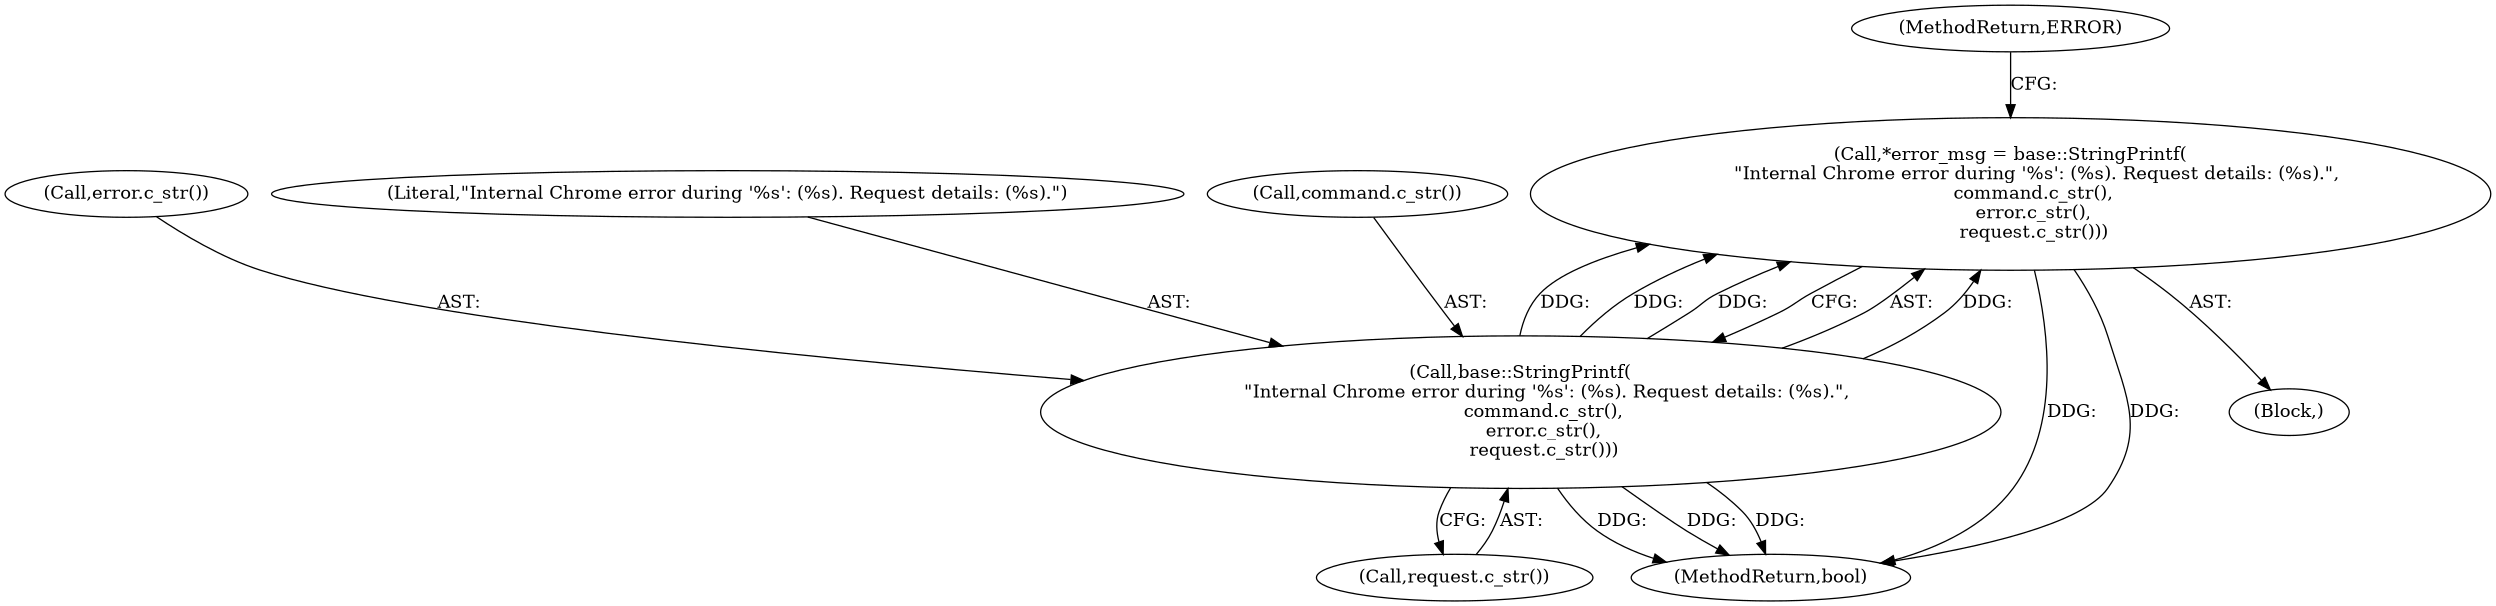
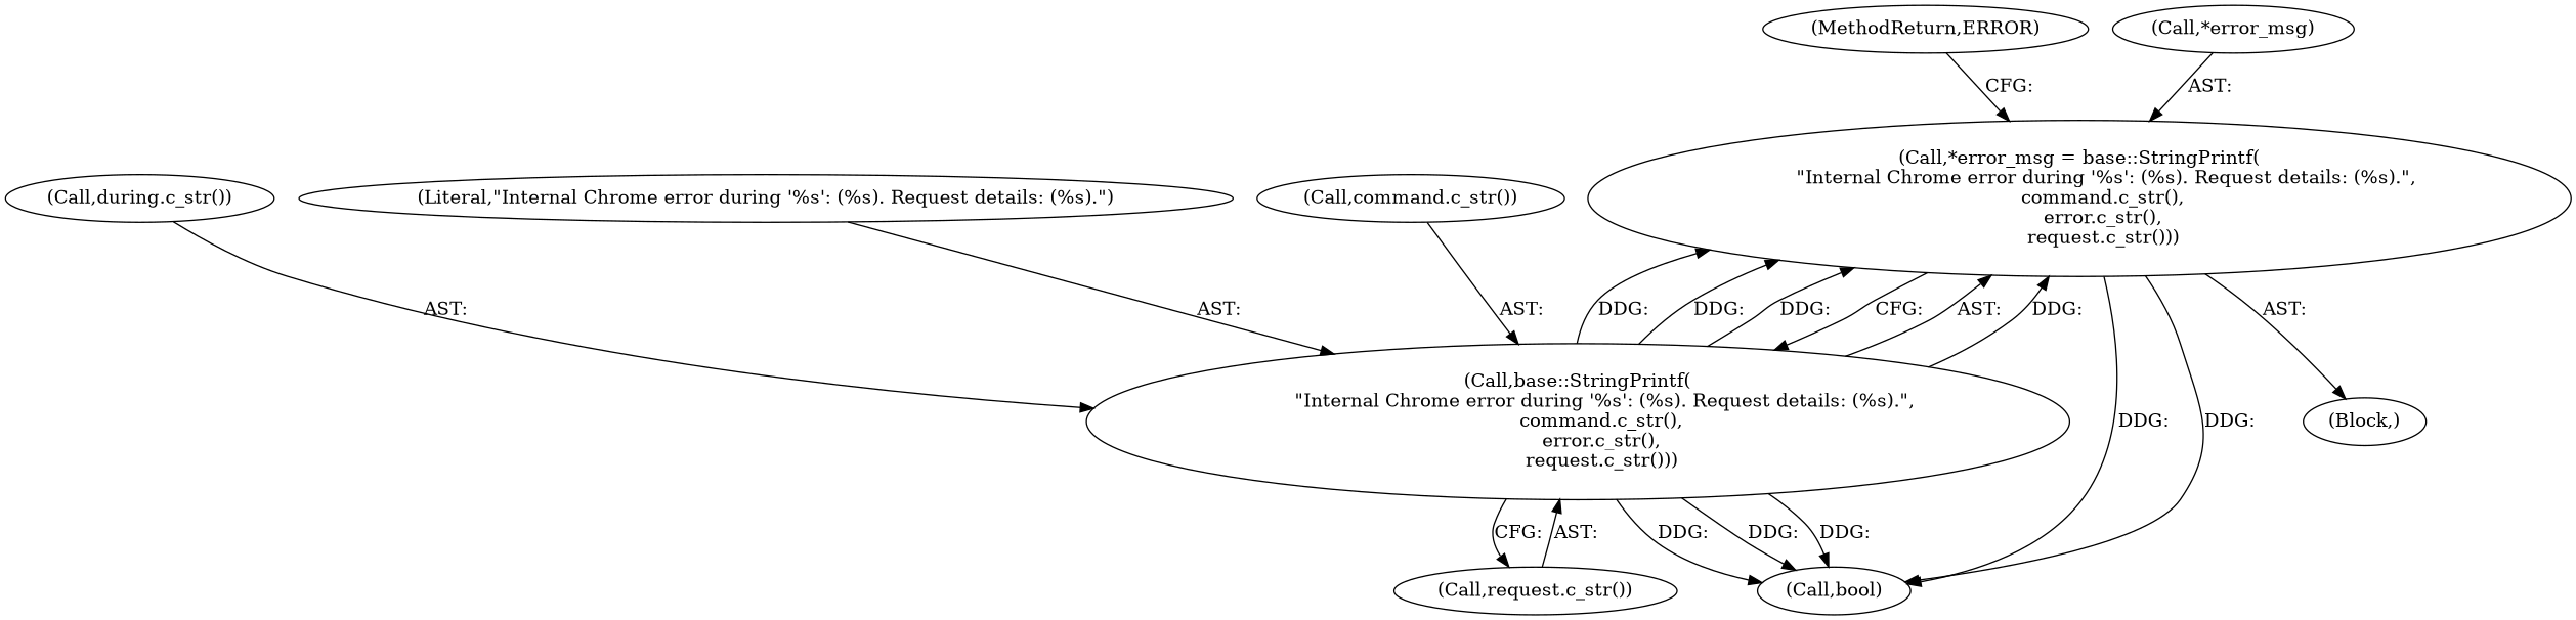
  digraph {
    n1 [label="(Call,*error_msg = base::StringPrintf(\n         \"Internal Chrome error during '%s': (%s). Request details: (%s).\",\n        command.c_str(),\n        error.c_str(),\n        request.c_str()))"]
    n2 [label="(Call,base::StringPrintf(\n         \"Internal Chrome error during '%s': (%s). Request details: (%s).\",\n        command.c_str(),\n        error.c_str(),\n        request.c_str()))"]
-   n3 [label="(MethodReturn,bool)"]
+   n3 [label="(Call,bool)"]
    n4 [label="(Block,)"]
    n5 [label="(Call,request.c_str())"]
    n6 [label="(MethodReturn,ERROR)"]
-   n7 [label="(Call,error.c_str())"]
+   n7 [label="(Call,during.c_str())"]
+   n8 [label="(Call,*error_msg)"]
    n9 [label="(Literal,\"Internal Chrome error during '%s': (%s). Request details: (%s).\")"]
    n10 [label="(Call,command.c_str())"]
    n1 -> n2 [label="CFG: "]
    n1 -> n3 [label="DDG: "]
    n1 -> n3 [label="DDG: "]
    n1 -> n4 [label="AST: "]
    n2 -> n1 [label="AST: "]
    n2 -> n1 [label="DDG: "]
    n2 -> n1 [label="DDG: "]
    n2 -> n1 [label="DDG: "]
    n2 -> n1 [label="DDG: "]
    n2 -> n3 [label="DDG: "]
    n2 -> n3 [label="DDG: "]
    n2 -> n3 [label="DDG: "]
    n2 -> n5 [label="CFG: "]
    n5 -> n2 [label="AST: "]
    n6 -> n1 [label="CFG: "]
    n7 -> n2 [label="AST: "]
+   n8 -> n1 [label="AST: "]
    n9 -> n2 [label="AST: "]
    n10 -> n2 [label="AST: "]
  }
